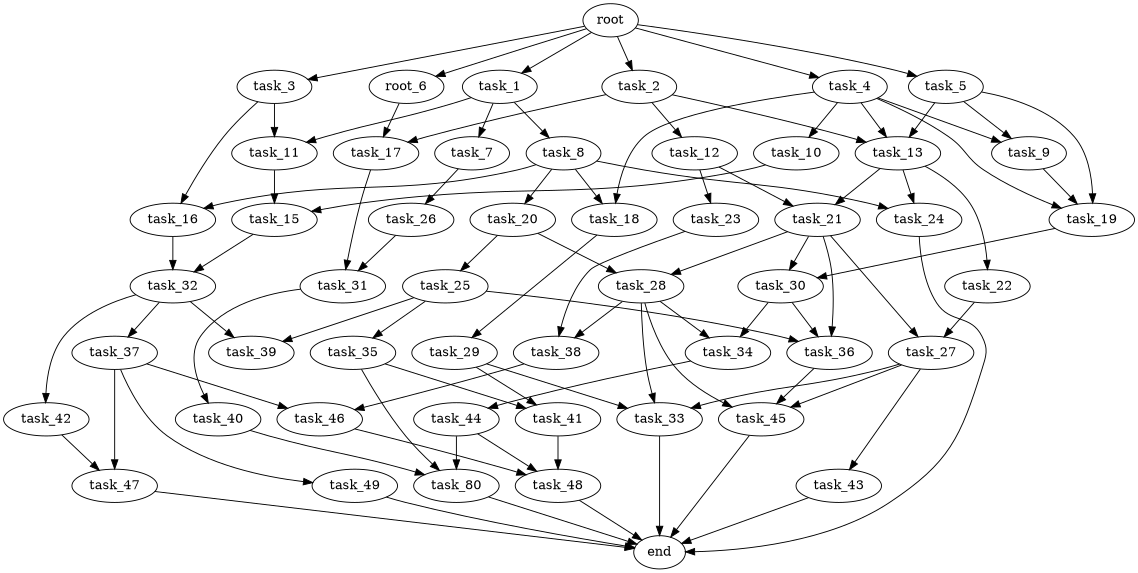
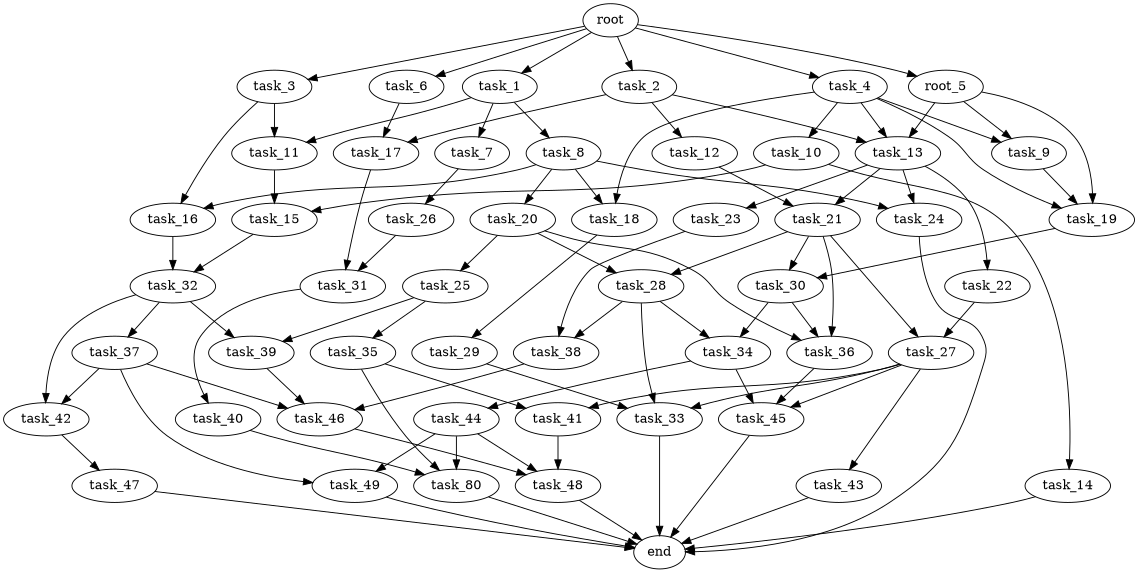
  digraph {
    root
    task_1
    task_2
    task_3
    task_4
-   task_5
-   task_6 [label=root_6]
+   task_5 [label=root_5]
+   task_6
    task_7
    task_8
    task_11
    task_12
    task_13
    task_17
    task_16
    task_9
    task_10
    task_18
    task_19
    task_26
    task_20
    task_24
    task_15
    task_21
    task_22
    task_23
    task_31
    task_32
+   task_14
    task_29
    task_30
    task_25
    task_28
    end
    task_27
    task_36
    task_38
    task_39
    task_37
    task_42
    task_40
    task_33
    task_41
    task_34
    task_35
    task_45
    task_43
    n47 [label=task_80]
    task_46
    task_44
    task_48
    task_49
    task_47
    root -> task_1
    root -> task_2
    root -> task_3
    root -> task_4
    root -> task_5
    root -> task_6
    task_1 -> task_7
    task_1 -> task_8
    task_1 -> task_11
    task_2 -> task_12
    task_2 -> task_13
    task_2 -> task_17
    task_3 -> task_11
    task_3 -> task_16
    task_4 -> task_13
    task_4 -> task_9
    task_4 -> task_10
    task_4 -> task_18
    task_4 -> task_19
    task_5 -> task_13
    task_5 -> task_9
    task_5 -> task_19
    task_6 -> task_17
    task_7 -> task_26
    task_8 -> task_16
    task_8 -> task_18
    task_8 -> task_20
    task_8 -> task_24
    task_11 -> task_15
    task_12 -> task_21
    task_13 -> task_24
    task_13 -> task_21
    task_13 -> task_22
-   task_12 -> task_23
+   task_13 -> task_23
    task_17 -> task_31
    task_16 -> task_32
    task_9 -> task_19
    task_10 -> task_15
+   task_10 -> task_14
    task_18 -> task_29
    task_19 -> task_30
    task_26 -> task_31
    task_20 -> task_25
    task_20 -> task_28
    task_24 -> end
    task_15 -> task_32
    task_21 -> task_30
    task_21 -> task_28
    task_21 -> task_27
    task_21 -> task_36
    task_22 -> task_27
    task_23 -> task_38
    task_31 -> task_40
    task_32 -> task_39
    task_32 -> task_37
    task_32 -> task_42
+   task_14 -> end
    task_29 -> task_33
-   task_29 -> task_41
+   task_27 -> task_41
    task_30 -> task_36
    task_30 -> task_34
-   task_25 -> task_36
+   task_20 -> task_36
    task_25 -> task_39
    task_25 -> task_35
    task_28 -> task_38
    task_28 -> task_33
    task_28 -> task_34
-   task_28 -> task_45
+   task_34 -> task_45
    task_27 -> task_33
    task_27 -> task_45
    task_27 -> task_43
    task_36 -> task_45
    task_38 -> task_46
-   task_37 -> task_47
+   task_39 -> task_46
+   task_37 -> task_42
    task_37 -> task_46
    task_37 -> task_49
    task_42 -> task_47
    task_40 -> n47
    task_33 -> end
    task_41 -> task_48
    task_34 -> task_44
    task_35 -> task_41
    task_35 -> n47
    task_45 -> end
    task_43 -> end
    n47 -> end
    task_46 -> task_48
    task_44 -> n47
    task_44 -> task_48
+   task_44 -> task_49
    task_48 -> end
    task_49 -> end
    task_47 -> end
  }
